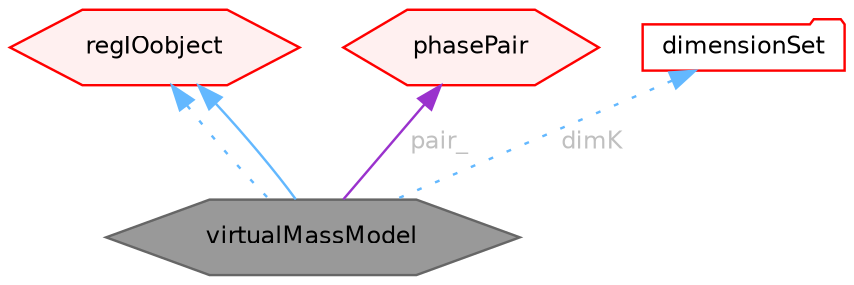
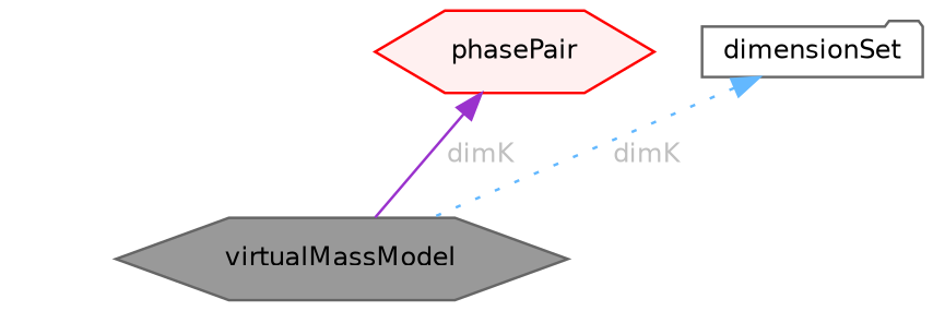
  digraph {
    node [color=gray40 fillcolor="#FFF0F0" fontname=Helvetica fontsize=10 shape=hexagon style=filled]
    edge [color=steelblue1 dir=back fontname=Helvetica fontsize=10 labelfontname=Helvetica labelfontsize=10 style=dotted]
    n1 [fillcolor=grey60 fontcolor=black height=0.2 label=virtualMassModel width=0.4]
-   n2 [color=red height=0.2 label=regIOobject width=0.4]
    n3 [color=red height=0.2 label=phasePair width=0.4]
-   n4 [color=red fillcolor=white height=0.2 label=dimensionSet shape=folder width=0.4]
-   n2 -> n1
-   n2 -> n1 [style=solid]
-   n3 -> n1 [color=darkorchid3 fontcolor=grey label=" pair_" style=solid]
+   n4 [fillcolor=white height=0.2 label=dimensionSet shape=folder width=0.4]
+   n3 -> n1 [color=darkorchid3 fontcolor=grey label=" dimK" style=solid]
    n4 -> n1 [fontcolor=grey label=" dimK"]
  }
